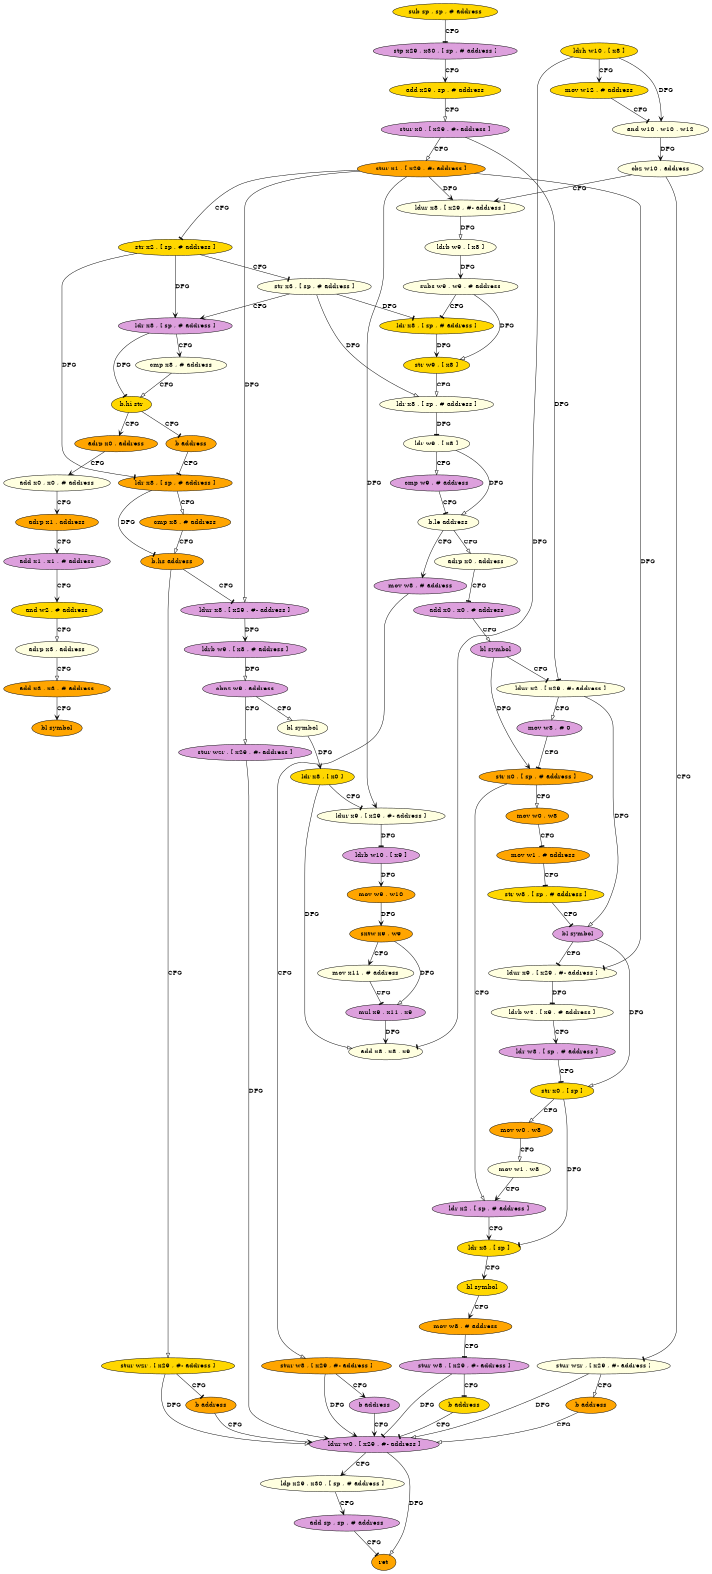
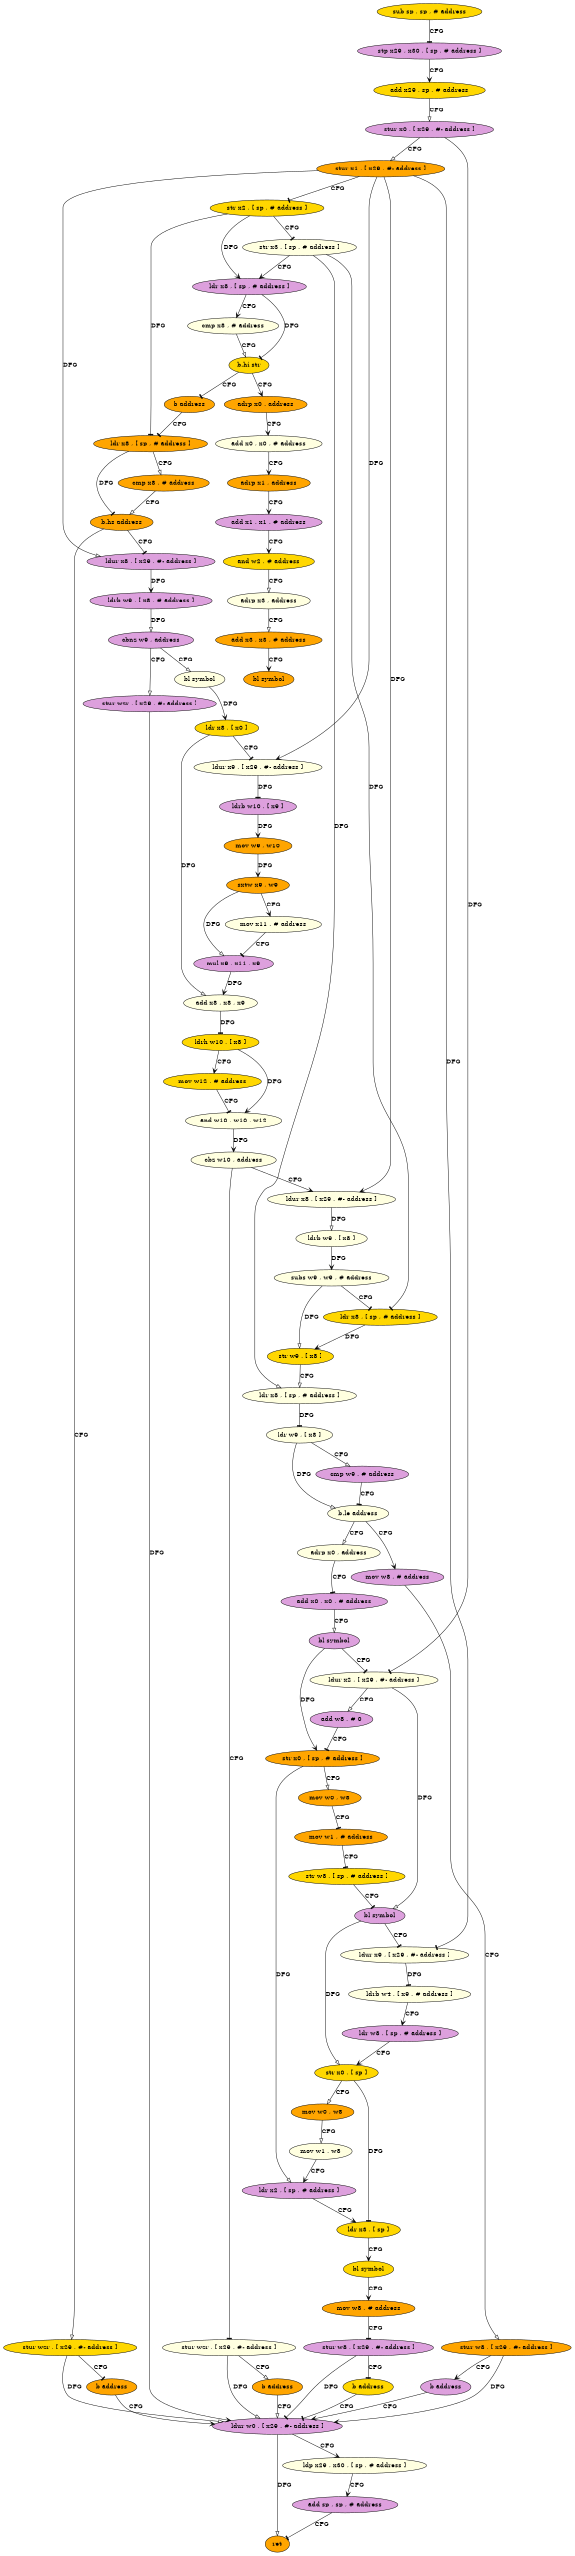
  digraph {
    node [fillcolor=lightyellow style=filled]
    edge [arrowhead=vee]
    n1 [fillcolor=gold label="sub sp , sp , # address"]
    n2 [fillcolor=plum label="stp x29 , x30 , [ sp , # address ]"]
    n3 [fillcolor=gold label="add x29 , sp , # address"]
    n4 [fillcolor=plum label="stur x0 , [ x29 , #- address ]"]
    n5 [fillcolor=orange label="stur x1 , [ x29 , #- address ]"]
    n6 [label="ldur x2 , [ x29 , #- address ]"]
    n7 [fillcolor=gold label="str x2 , [ sp , # address ]"]
    n8 [fillcolor=plum label="ldur x8 , [ x29 , #- address ]"]
    n9 [label="ldur x9 , [ x29 , #- address ]"]
    n10 [label="ldur x8 , [ x29 , #- address ]"]
    n11 [label="ldur x9 , [ x29 , #- address ]"]
-   n12 [fillcolor=plum label="mov w8 , # 0"]
+   n12 [fillcolor=plum label="add w8 , # 0"]
    n13 [fillcolor=plum label="bl symbol"]
    n14 [label="str x3 , [ sp , # address ]"]
    n15 [fillcolor=plum label="ldr x8 , [ sp , # address ]"]
    n16 [fillcolor=orange label="ldr x8 , [ sp , # address ]"]
    n17 [fillcolor=plum label="ldrb w9 , [ x8 , # address ]"]
    n18 [fillcolor=plum label="ldrb w10 , [ x9 ]"]
    n19 [label="ldrb w9 , [ x8 ]"]
    n20 [label="ldrb w4 , [ x9 , # address ]"]
    n21 [fillcolor=gold label="ldr x8 , [ sp , # address ]"]
    n22 [label="ldr x8 , [ sp , # address ]"]
    n23 [label="cmp x8 , # address"]
    n24 [fillcolor=gold label="b.hi str"]
    n25 [fillcolor=orange label="cmp x8 , # address"]
    n26 [fillcolor=orange label="b.hs address"]
    n27 [fillcolor=gold label="str w9 , [ x8 ]"]
    n28 [label="ldr w9 , [ x8 ]"]
    n29 [fillcolor=orange label="adrp x0 , address"]
    n30 [fillcolor=orange label="b address"]
    n31 [label="add x0 , x0 , # address"]
    n32 [fillcolor=orange label="adrp x1 , address"]
    n33 [fillcolor=plum label="add x1 , x1 , # address"]
    n34 [fillcolor=gold label="and w2 , # address"]
    n35 [label="adrp x3 , address"]
    n36 [fillcolor=orange label="add x3 , x3 , # address"]
    n37 [fillcolor=orange label="bl symbol"]
    n38 [fillcolor=gold label="stur wzr , [ x29 , #- address ]"]
    n39 [fillcolor=orange label="b address"]
    n40 [fillcolor=plum label="ldur w0 , [ x29 , #- address ]"]
    n41 [fillcolor=plum label="cbnz w9 , address"]
    n42 [label="ldp x29 , x30 , [ sp , # address ]"]
    n43 [fillcolor=orange label=ret]
    n44 [fillcolor=plum label="stur wzr , [ x29 , #- address ]"]
    n45 [label="bl symbol"]
    n46 [fillcolor=gold label="ldr x8 , [ x0 ]"]
    n47 [label="add x8 , x8 , x9"]
    n48 [fillcolor=plum label="add sp , sp , # address"]
    n49 [fillcolor=gold label="ldrh w10 , [ x8 ]"]
    n50 [fillcolor=orange label="mov w9 , w10"]
    n51 [fillcolor=orange label="sxtw x9 , w9"]
    n52 [label="mov x11 , # address"]
    n53 [fillcolor=plum label="mul x9 , x11 , x9"]
    n54 [fillcolor=gold label="mov w12 , # address"]
    n55 [label="and w10 , w10 , w12"]
    n56 [label="cbz w10 , address"]
    n57 [label="stur wzr , [ x29 , #- address ]"]
    n58 [fillcolor=orange label="b address"]
    n59 [label="subs w9 , w9 , # address"]
    n60 [fillcolor=plum label="cmp w9 , # address"]
    n61 [label="b.le address"]
    n62 [fillcolor=plum label="mov w8 , # address"]
    n63 [label="adrp x0 , address"]
    n64 [fillcolor=orange label="stur w8 , [ x29 , #- address ]"]
    n65 [fillcolor=plum label="add x0 , x0 , # address"]
    n66 [fillcolor=plum label="b address"]
    n67 [fillcolor=plum label="bl symbol"]
    n68 [fillcolor=orange label="str x0 , [ sp , # address ]"]
    n69 [fillcolor=orange label="mov w0 , w8"]
    n70 [fillcolor=plum label="ldr x2 , [ sp , # address ]"]
    n71 [fillcolor=gold label="str x0 , [ sp ]"]
    n72 [fillcolor=orange label="mov w1 , # address"]
    n73 [fillcolor=gold label="ldr x3 , [ sp ]"]
    n74 [fillcolor=gold label="str w8 , [ sp , # address ]"]
    n75 [fillcolor=orange label="mov w0 , w8"]
    n76 [fillcolor=plum label="ldr w8 , [ sp , # address ]"]
    n77 [label="mov w1 , w8"]
    n78 [fillcolor=gold label="bl symbol"]
    n79 [fillcolor=orange label="mov w8 , # address"]
    n80 [fillcolor=plum label="stur w8 , [ x29 , #- address ]"]
    n81 [fillcolor=gold label="b address"]
    n1 -> n2 [arrowhead=tee label=CFG]
    n2 -> n3 [label=CFG]
    n3 -> n4 [arrowhead=onormal label=CFG]
    n4 -> n5 [arrowhead=onormal label=CFG]
    n4 -> n6 [arrowhead=tee label=DFG]
    n5 -> n7 [arrowhead=tee label=CFG]
    n5 -> n8 [arrowhead=onormal label=DFG]
    n5 -> n9 [label=DFG]
    n5 -> n10 [label=DFG]
    n5 -> n11 [arrowhead=tee label=DFG]
    n6 -> n12 [arrowhead=onormal label=CFG]
    n6 -> n13 [arrowhead=onormal label=DFG]
    n7 -> n14 [arrowhead=tee label=CFG]
    n7 -> n15 [label=DFG]
    n7 -> n16 [arrowhead=tee label=DFG]
    n8 -> n17 [label=DFG]
    n9 -> n18 [arrowhead=tee label=DFG]
    n10 -> n19 [arrowhead=onormal label=DFG]
    n11 -> n20 [arrowhead=tee label=DFG]
    n12 -> n68 [arrowhead=tee label=CFG]
    n13 -> n11 [arrowhead=tee label=CFG]
    n13 -> n71 [arrowhead=onormal label=DFG]
    n14 -> n15 [label=CFG]
    n14 -> n21 [arrowhead=tee label=DFG]
    n14 -> n22 [arrowhead=onormal label=DFG]
    n15 -> n23 [label=CFG]
    n15 -> n24 [arrowhead=tee label=DFG]
    n16 -> n25 [arrowhead=onormal label=CFG]
    n16 -> n26 [arrowhead=tee label=DFG]
    n17 -> n41 [arrowhead=onormal label=DFG]
    n18 -> n50 [label=DFG]
    n19 -> n59 [label=DFG]
    n20 -> n76 [label=CFG]
    n21 -> n27 [label=DFG]
    n22 -> n28 [arrowhead=tee label=DFG]
    n23 -> n24 [arrowhead=onormal label=CFG]
    n24 -> n29 [label=CFG]
    n24 -> n30 [arrowhead=tee label=CFG]
    n25 -> n26 [arrowhead=onormal label=CFG]
    n26 -> n8 [arrowhead=tee label=CFG]
    n26 -> n38 [arrowhead=onormal label=CFG]
    n27 -> n22 [arrowhead=onormal label=CFG]
    n28 -> n60 [arrowhead=onormal label=CFG]
    n28 -> n61 [arrowhead=onormal label=DFG]
    n29 -> n31 [label=CFG]
    n30 -> n16 [arrowhead=tee label=CFG]
    n31 -> n32 [label=CFG]
    n32 -> n33 [label=CFG]
    n33 -> n34 [label=CFG]
    n34 -> n35 [arrowhead=onormal label=CFG]
    n35 -> n36 [arrowhead=onormal label=CFG]
    n36 -> n37 [label=CFG]
    n38 -> n39 [arrowhead=tee label=CFG]
    n38 -> n40 [arrowhead=onormal label=DFG]
    n39 -> n40 [label=CFG]
    n40 -> n42 [label=CFG]
    n40 -> n43 [arrowhead=onormal label=DFG]
    n41 -> n44 [arrowhead=onormal label=CFG]
    n41 -> n45 [arrowhead=onormal label=CFG]
    n42 -> n48 [label=CFG]
    n44 -> n40 [label=DFG]
    n45 -> n46 [label=DFG]
    n46 -> n9 [arrowhead=tee label=CFG]
    n46 -> n47 [arrowhead=onormal label=DFG]
-   n49 -> n47 [arrowhead=tee label=DFG]
+   n47 -> n49 [arrowhead=tee label=DFG]
    n48 -> n43 [arrowhead=tee label=CFG]
    n49 -> n54 [label=CFG]
    n49 -> n55 [label=DFG]
    n50 -> n51 [label=DFG]
    n51 -> n52 [label=CFG]
    n51 -> n53 [arrowhead=onormal label=DFG]
    n52 -> n53 [arrowhead=tee label=CFG]
    n53 -> n47 [label=DFG]
    n54 -> n55 [arrowhead=tee label=CFG]
    n55 -> n56 [label=DFG]
    n56 -> n10 [label=CFG]
    n56 -> n57 [arrowhead=tee label=CFG]
    n57 -> n40 [arrowhead=onormal label=DFG]
    n57 -> n58 [arrowhead=onormal label=CFG]
    n58 -> n40 [arrowhead=onormal label=CFG]
    n59 -> n21 [arrowhead=tee label=CFG]
    n59 -> n27 [arrowhead=onormal label=DFG]
    n60 -> n61 [arrowhead=tee label=CFG]
    n61 -> n62 [label=CFG]
    n61 -> n63 [arrowhead=onormal label=CFG]
    n62 -> n64 [arrowhead=onormal label=CFG]
    n63 -> n65 [arrowhead=tee label=CFG]
    n64 -> n40 [label=DFG]
    n64 -> n66 [label=CFG]
    n65 -> n67 [arrowhead=onormal label=CFG]
    n66 -> n40 [label=CFG]
    n67 -> n6 [arrowhead=tee label=CFG]
    n67 -> n68 [label=DFG]
    n68 -> n69 [arrowhead=onormal label=CFG]
-   n68 -> n70 [arrowhead=onormal label=CFG]
+   n68 -> n70 [arrowhead=onormal label=DFG]
    n69 -> n72 [arrowhead=tee label=CFG]
    n70 -> n73 [label=CFG]
    n71 -> n73 [arrowhead=tee label=DFG]
    n71 -> n75 [arrowhead=onormal label=CFG]
    n72 -> n74 [arrowhead=tee label=CFG]
    n73 -> n78 [label=CFG]
    n74 -> n13 [arrowhead=tee label=CFG]
    n75 -> n77 [arrowhead=onormal label=CFG]
-   n76 -> n71 [arrowhead=tee label=CFG]
+   n76 -> n71 [label=CFG]
    n77 -> n70 [label=CFG]
    n78 -> n79 [label=CFG]
    n79 -> n80 [arrowhead=tee label=CFG]
    n80 -> n40 [arrowhead=tee label=DFG]
    n80 -> n81 [arrowhead=tee label=CFG]
    n81 -> n40 [arrowhead=tee label=CFG]
  }
